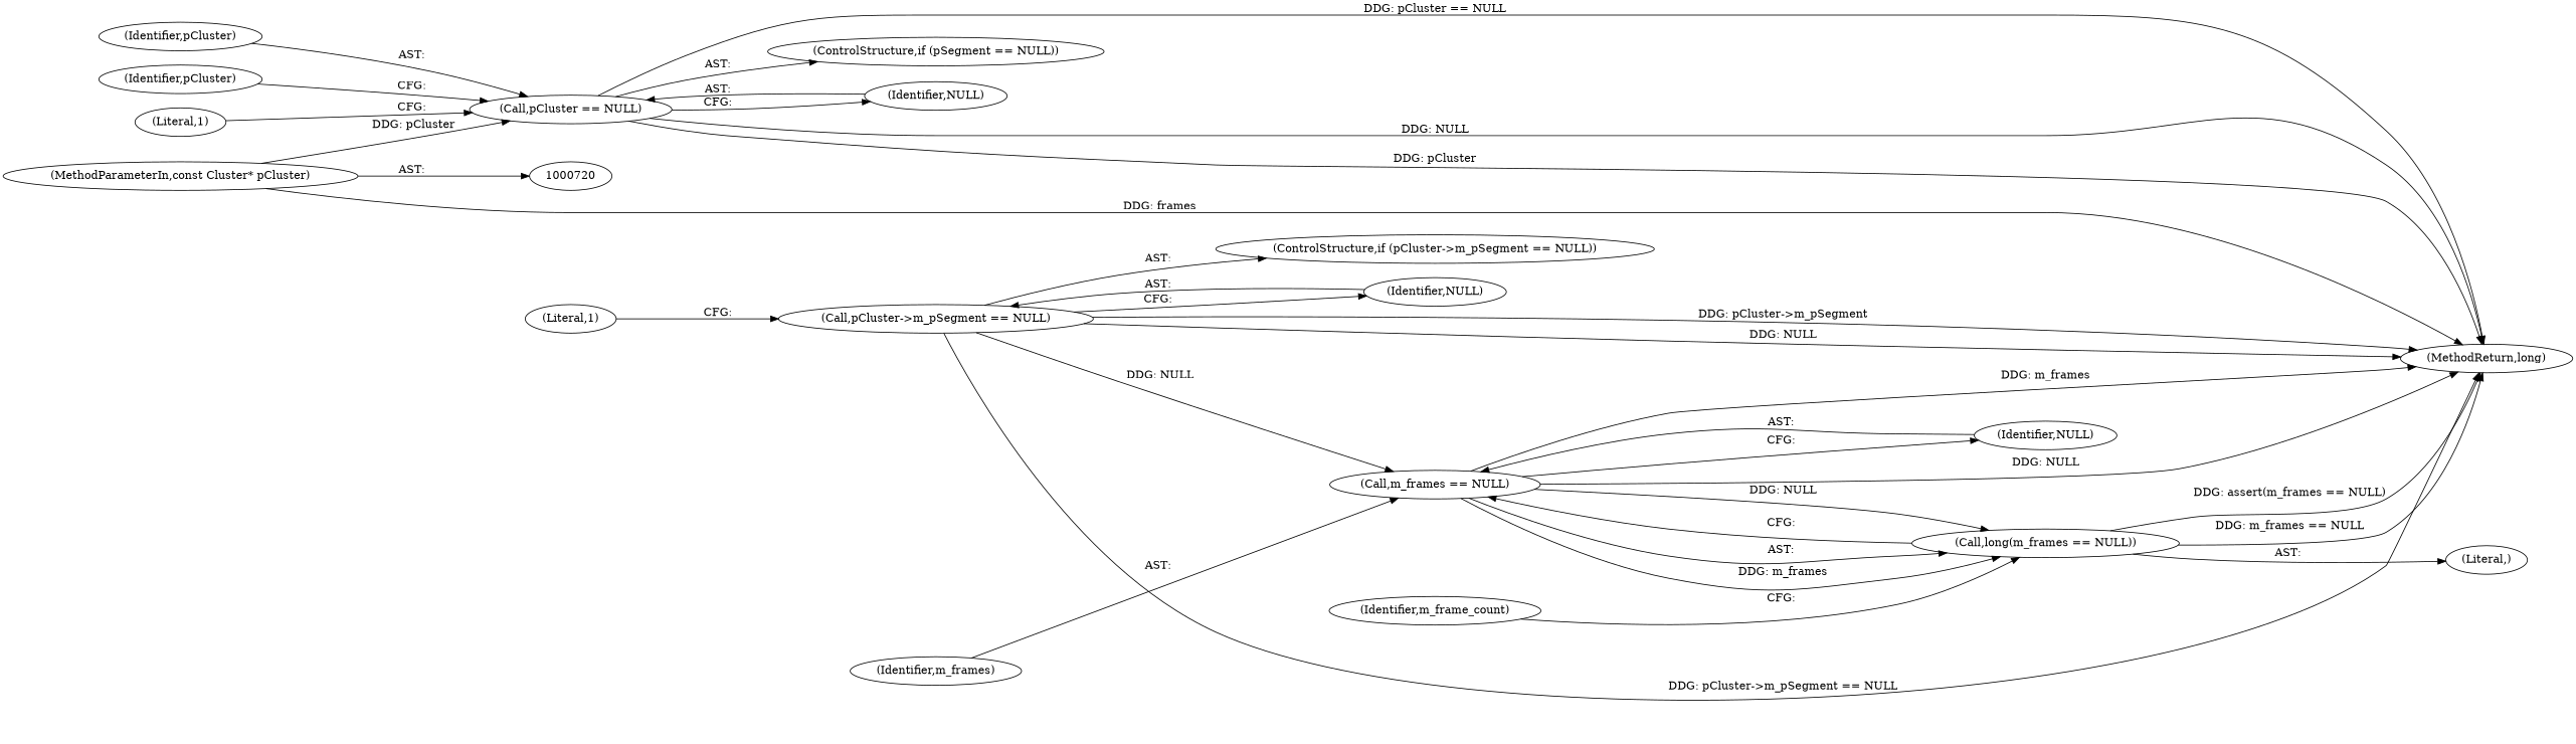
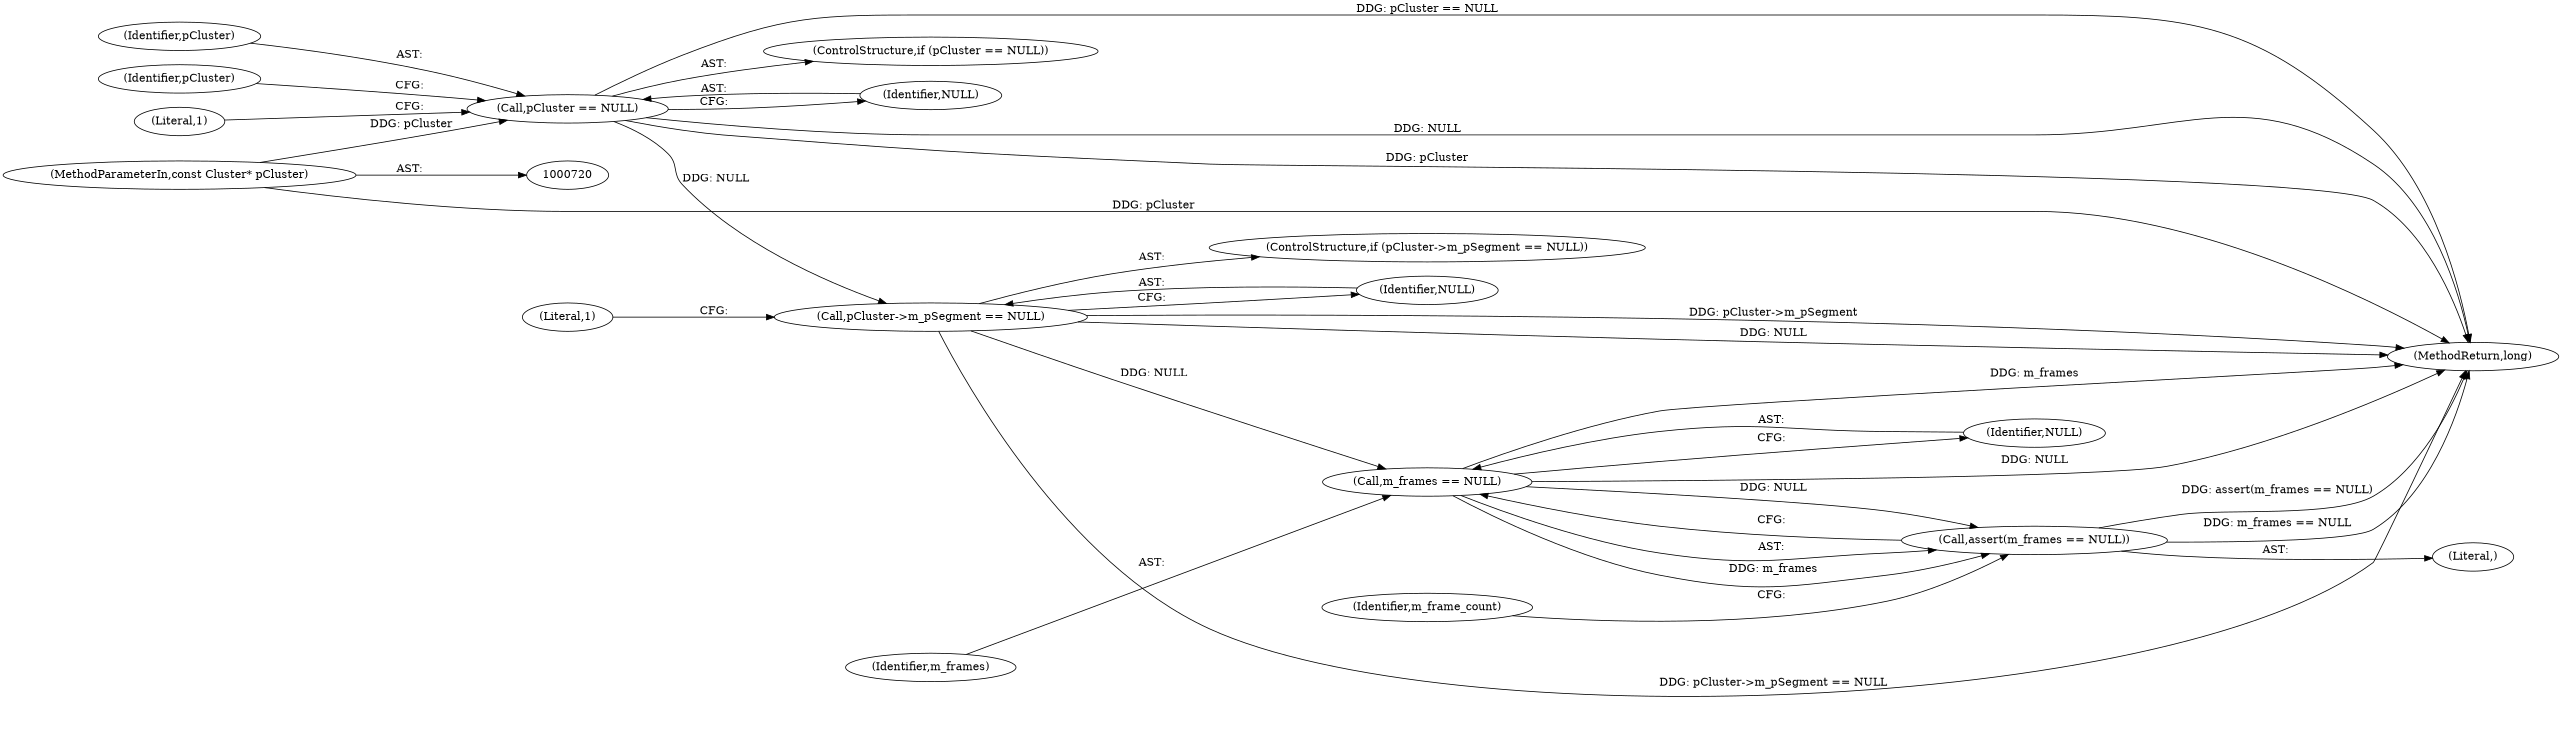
  digraph {
    rankdir=LR
    n1 [label="(Call,pCluster->m_pSegment == NULL)"]
    n2 [label="(Call,m_frames == NULL)"]
    n3 [label="(MethodReturn,long)"]
    n4 [label="(ControlStructure,if (pCluster->m_pSegment == NULL))"]
    n5 [label="(Identifier,NULL)"]
-   n6 [label="(Call,long(m_frames == NULL))"]
+   n6 [label="(Call,assert(m_frames == NULL))"]
    n7 [label="(Identifier,NULL)"]
    n8 [label="(Call,pCluster == NULL)"]
    n9 [label="(Identifier,NULL)"]
-   n10 [label="(ControlStructure,if (pSegment == NULL))"]
+   n10 [label="(ControlStructure,if (pCluster == NULL))"]
    n11 [label="(MethodParameterIn,const Cluster* pCluster)"]
    n12 [label=1000720]
    n13 [label="(Literal,)"]
    n14 [label="(Literal,1)"]
    n15 [label="(Literal,1)"]
    n16 [label="(Identifier,pCluster)"]
    n17 [label="(Identifier,pCluster)"]
    n18 [label="(Identifier,m_frames)"]
    n19 [label="(Identifier,m_frame_count)"]
    n1 -> n2 [label="DDG: NULL"]
    n1 -> n3 [label="DDG: pCluster->m_pSegment"]
    n1 -> n3 [label="DDG: NULL"]
    n1 -> n3 [label="DDG: pCluster->m_pSegment == NULL"]
    n1 -> n4 [label="AST: "]
    n1 -> n5 [label="CFG: "]
    n2 -> n3 [label="DDG: m_frames"]
    n2 -> n3 [label="DDG: NULL"]
    n2 -> n6 [label="AST: "]
    n2 -> n6 [label="DDG: m_frames"]
    n2 -> n6 [label="DDG: NULL"]
    n2 -> n7 [label="CFG: "]
    n5 -> n1 [label="AST: "]
    n6 -> n2 [label="CFG: "]
    n6 -> n3 [label="DDG: assert(m_frames == NULL)"]
    n6 -> n3 [label="DDG: m_frames == NULL"]
    n6 -> n13 [label="AST: "]
    n7 -> n2 [label="AST: "]
+   n8 -> n1 [label="DDG: NULL"]
    n8 -> n3 [label="DDG: NULL"]
    n8 -> n3 [label="DDG: pCluster"]
    n8 -> n3 [label="DDG: pCluster == NULL"]
    n8 -> n9 [label="CFG: "]
    n8 -> n10 [label="AST: "]
    n9 -> n8 [label="AST: "]
-   n11 -> n3 [label="DDG: frames"]
+   n11 -> n3 [label="DDG: pCluster"]
    n11 -> n8 [label="DDG: pCluster"]
    n11 -> n12 [label="AST: "]
    n14 -> n8 [label="CFG: "]
    n15 -> n1 [label="CFG: "]
    n16 -> n8 [label="AST: "]
    n17 -> n8 [label="CFG: "]
    n18 -> n2 [label="AST: "]
    n19 -> n6 [label="CFG: "]
  }
